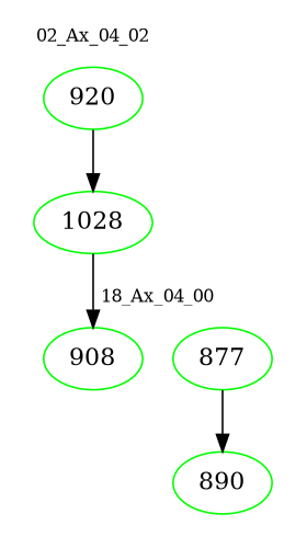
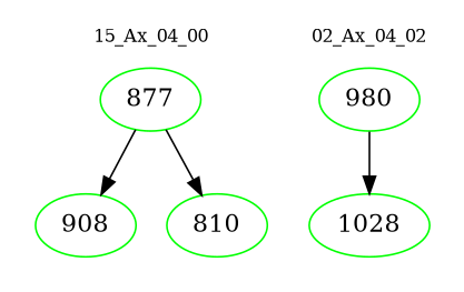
  digraph {
    node [color=green]
    edge [color=black]
    n1 [label=877]
    n2 [label=908]
-   n3 [label=890]
-   n4 [label=920]
+   n3 [label=810]
+   n4 [label=980]
    n5 [label=1028]
    subgraph cluster_1 {
      color=white
      fontsize=10
-     label="18_Ax_04_00"
+     label="15_Ax_04_00"
      n1
      n2
      n3
    }
    subgraph cluster_2 {
      color=white
      fontsize=10
      label="02_Ax_04_02"
      n4
      n5
    }
-   n5 -> n2
+   n1 -> n2
    n1 -> n3
    n4 -> n5
  }
